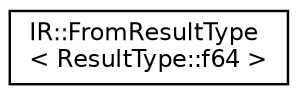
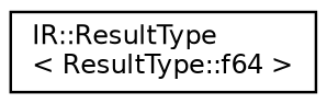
  digraph {
    rankdir=TB
-   n1 [color=black fillcolor=white fontname=Helvetica fontsize=10 height=0.2 label="IR::FromResultType\l\< ResultType::f64 \>" shape=record style=filled width=0.4]
+   n1 [color=black fillcolor=white fontname=Helvetica fontsize=10 height=0.2 label="IR::ResultType\l\< ResultType::f64 \>" shape=record style=filled width=0.4]
  }
